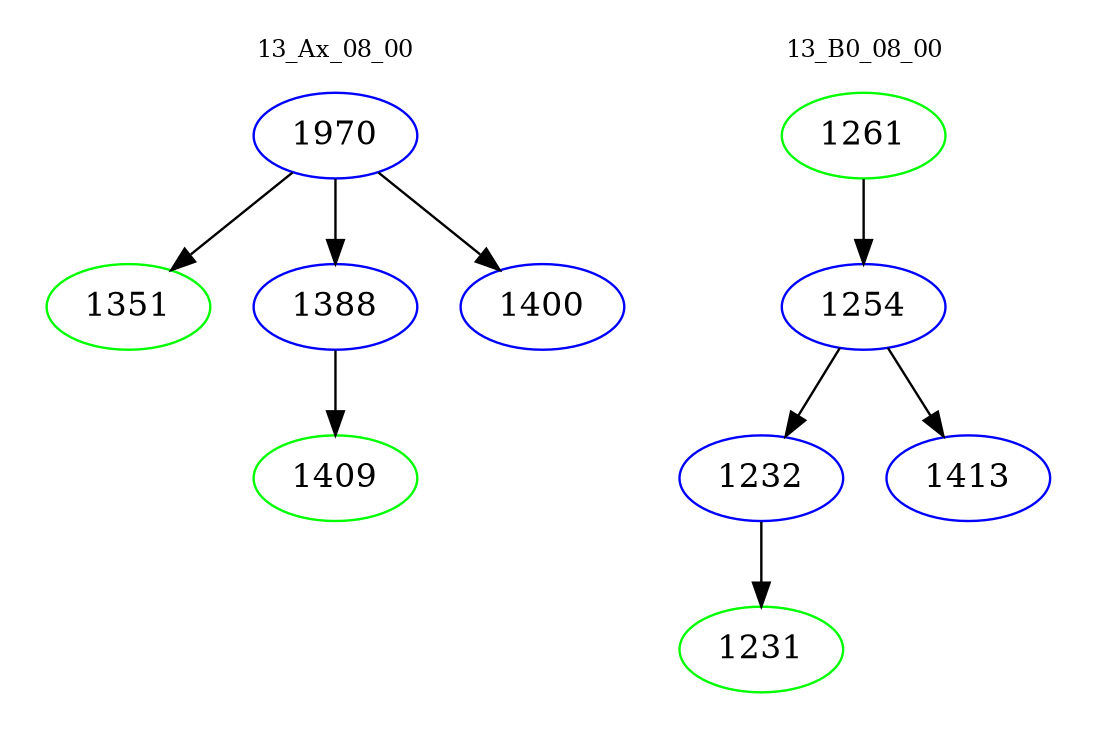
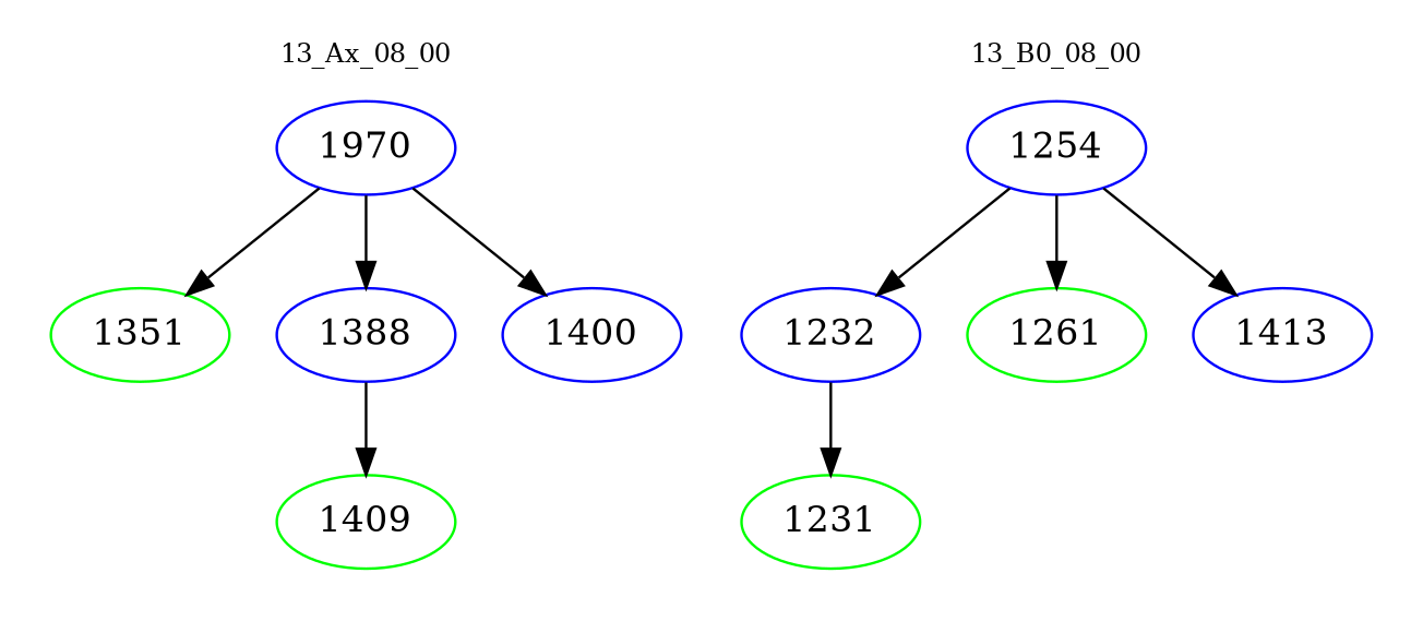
  digraph {
    node [color=blue]
    edge [color=black]
    n1 [label=1970]
    n2 [color=green label=1351]
    n3 [label=1388]
    n4 [label=1400]
    n5 [color=green label=1409]
    n6 [label=1254]
    n7 [label=1232]
    n8 [color=green label=1261]
    n9 [label=1413]
    n10 [color=green label=1231]
    subgraph cluster_1 {
      color=white
      fontsize=10
      label="13_Ax_08_00"
      n1
      n2
      n3
      n4
      n5
    }
    subgraph cluster_2 {
      color=white
      fontsize=10
      label="13_B0_08_00"
      n6
      n7
      n8
      n9
      n10
    }
    n1 -> n2
    n1 -> n3
    n1 -> n4
    n3 -> n5
    n6 -> n7
-   n8 -> n6
+   n6 -> n8
    n6 -> n9
    n7 -> n10
  }
